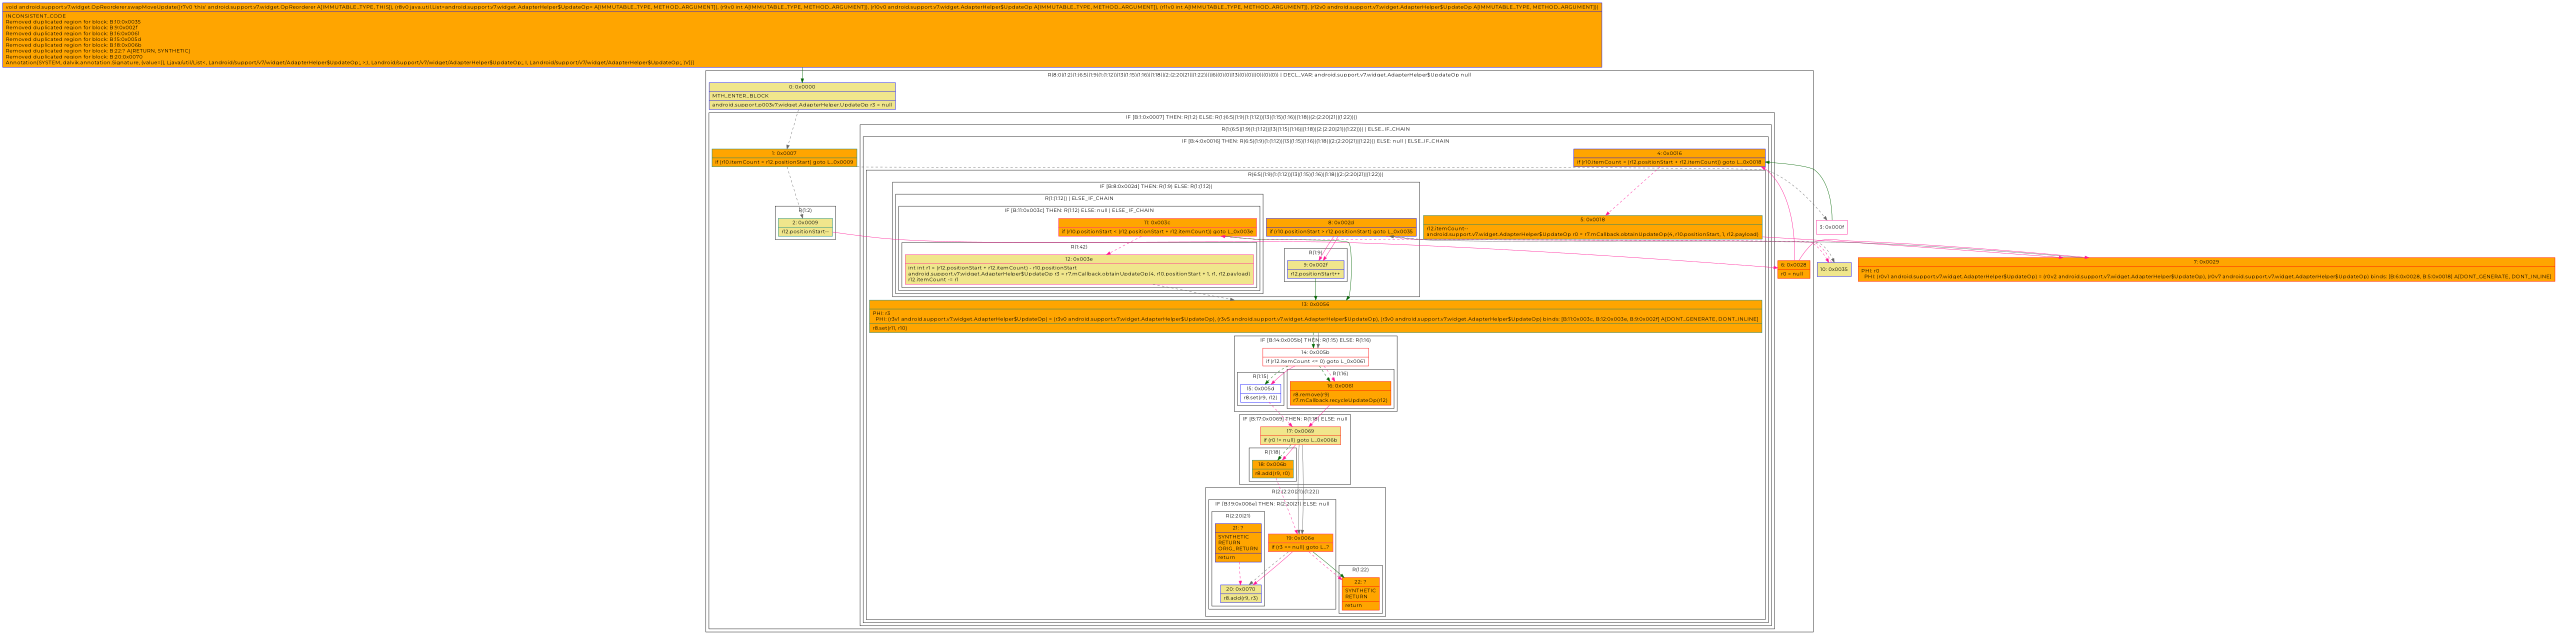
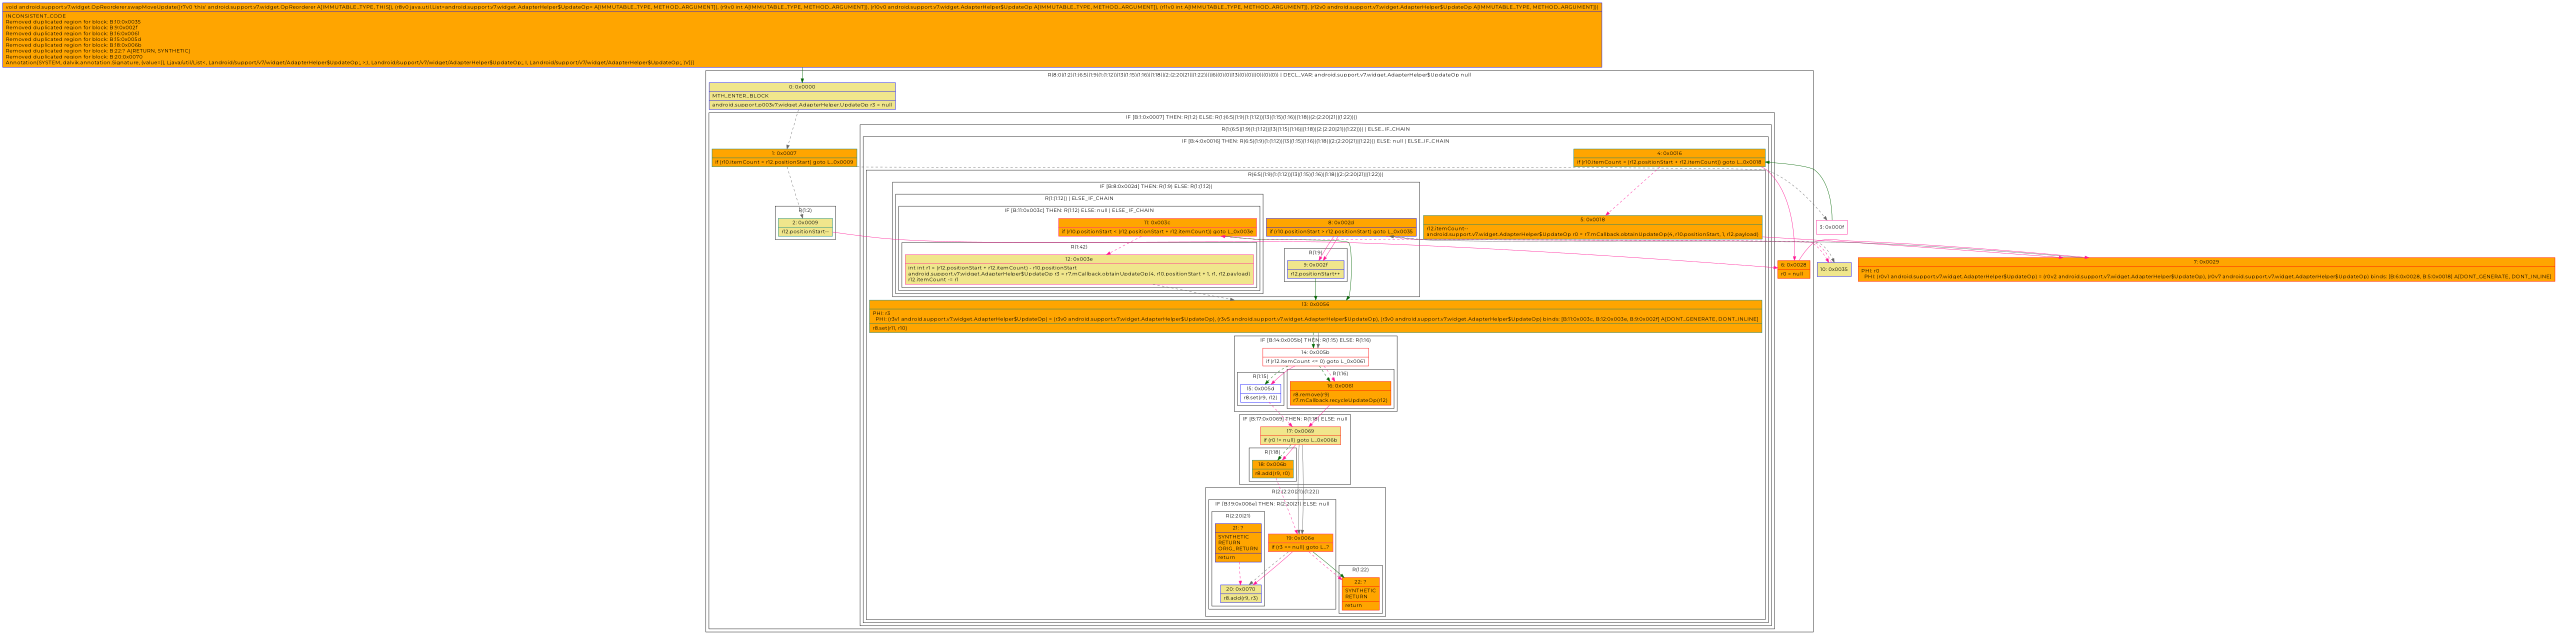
  digraph {
    fontname=Montserrat
    node [color=blue fillcolor=orange fontname=Montserrat shape=record style=filled]
    edge [color=deeppink fontname=Montserrat style=solid]
    n1 [color=teal fillcolor=khaki label="{2\:\ 0x0009|r12.positionStart\-\-\l}"]
    n2 [fillcolor=khaki label="{9\:\ 0x002f|r12.positionStart++\l}"]
    n3 [color=deeppink fillcolor=khaki label="{12\:\ 0x003e|int int r1 = (r12.positionStart + r12.itemCount) \- r10.positionStart\landroid.support.v7.widget.AdapterHelper$UpdateOp r3 = r7.mCallback.obtainUpdateOp(4, r10.positionStart + 1, r1, r12.payload)\lr12.itemCount \-= r1\l}"]
    n4 [color=deeppink label="{11\:\ 0x003c|if (r10.positionStart \< (r12.positionStart + r12.itemCount)) goto L_0x003e\l}"]
    n5 [label="{8\:\ 0x002d|if (r10.positionStart \> r12.positionStart) goto L_0x0035\l}"]
    n6 [fillcolor=white label="{15\:\ 0x005d|r8.set(r9, r12)\l}"]
    n7 [color=red label="{16\:\ 0x0061|r8.remove(r9)\lr7.mCallback.recycleUpdateOp(r12)\l}"]
    n8 [color=red fillcolor=white label="{14\:\ 0x005b|if (r12.itemCount \<= 0) goto L_0x0061\l}"]
    n9 [color=teal label="{18\:\ 0x006b|r8.add(r9, r0)\l}"]
    n10 [color=red fillcolor=khaki label="{17\:\ 0x0069|if (r0 != null) goto L_0x006b\l}"]
    n11 [fillcolor=khaki label="{20\:\ 0x0070|r8.add(r9, r3)\l}"]
    n12 [label="{21\:\ ?|SYNTHETIC\lRETURN\lORIG_RETURN\l|return\l}"]
    n13 [color=deeppink label="{19\:\ 0x006e|if (r3 == null) goto L_?\l}"]
    n14 [color=red label="{22\:\ ?|SYNTHETIC\lRETURN\l|return\l}"]
    n15 [color=teal label="{5\:\ 0x0018|r12.itemCount\-\-\landroid.support.v7.widget.AdapterHelper$UpdateOp r0 = r7.mCallback.obtainUpdateOp(4, r10.positionStart, 1, r12.payload)\l}"]
    n16 [color=teal label="{13\:\ 0x0056|PHI: r3 \l  PHI: (r3v1 android.support.v7.widget.AdapterHelper$UpdateOp) = (r3v0 android.support.v7.widget.AdapterHelper$UpdateOp), (r3v5 android.support.v7.widget.AdapterHelper$UpdateOp), (r3v0 android.support.v7.widget.AdapterHelper$UpdateOp) binds: [B:11:0x003c, B:12:0x003e, B:9:0x002f] A[DONT_GENERATE, DONT_INLINE]\l|r8.set(r11, r10)\l}"]
-   n17 [label="{4\:\ 0x0016|if (r10.itemCount \< (r12.positionStart + r12.itemCount)) goto L_0x0018\l}"]
+   n17 [color=teal label="{4\:\ 0x0016|if (r10.itemCount \< (r12.positionStart + r12.itemCount)) goto L_0x0018\l}"]
    n18 [color=teal label="{1\:\ 0x0007|if (r10.itemCount \< r12.positionStart) goto L_0x0009\l}"]
    n19 [fillcolor=khaki label="{0\:\ 0x0000|MTH_ENTER_BLOCK\l|android.support.p003v7.widget.AdapterHelper.UpdateOp r3 = null\l}"]
    n20 [color=red label="{6\:\ 0x0028|r0 = null\l}"]
    n21 [fillcolor=khaki label="{10\:\ 0x0035}"]
    n22 [color=red label="{7\:\ 0x0029|PHI: r0 \l  PHI: (r0v1 android.support.v7.widget.AdapterHelper$UpdateOp) = (r0v2 android.support.v7.widget.AdapterHelper$UpdateOp), (r0v7 android.support.v7.widget.AdapterHelper$UpdateOp) binds: [B:6:0x0028, B:5:0x0018] A[DONT_GENERATE, DONT_INLINE]\l}"]
    n23 [color=deeppink fillcolor=white label="{3\:\ 0x000f}"]
    n24 [label="{void android.support.v7.widget.OpReorderer.swapMoveUpdate((r7v0 'this' android.support.v7.widget.OpReorderer A[IMMUTABLE_TYPE, THIS]), (r8v0 java.util.List\<android.support.v7.widget.AdapterHelper$UpdateOp\> A[IMMUTABLE_TYPE, METHOD_ARGUMENT]), (r9v0 int A[IMMUTABLE_TYPE, METHOD_ARGUMENT]), (r10v0 android.support.v7.widget.AdapterHelper$UpdateOp A[IMMUTABLE_TYPE, METHOD_ARGUMENT]), (r11v0 int A[IMMUTABLE_TYPE, METHOD_ARGUMENT]), (r12v0 android.support.v7.widget.AdapterHelper$UpdateOp A[IMMUTABLE_TYPE, METHOD_ARGUMENT]))  | INCONSISTENT_CODE\lRemoved duplicated region for block: B:10:0x0035 \lRemoved duplicated region for block: B:9:0x002f \lRemoved duplicated region for block: B:16:0x0061 \lRemoved duplicated region for block: B:15:0x005d \lRemoved duplicated region for block: B:18:0x006b \lRemoved duplicated region for block: B:22:? A[RETURN, SYNTHETIC]\lRemoved duplicated region for block: B:20:0x0070 \lAnnotation[SYSTEM, dalvik.annotation.Signature, \{value=[(, Ljava\/util\/List\<, Landroid\/support\/v7\/widget\/AdapterHelper$UpdateOp;, \>;I, Landroid\/support\/v7\/widget\/AdapterHelper$UpdateOp;, I, Landroid\/support\/v7\/widget\/AdapterHelper$UpdateOp;, )V]\}]\l}"]
    subgraph cluster_1 {
      label="R(8:0|(1:2)(1:(6:5|(1:9)(1:(1:12))|13|(1:15)(1:16)|(1:18)|(2:(2:20|21)|(1:22))))|6|(0)(0)|13|(0)(0)|(0)|(0)(0)) | DECL_VAR: android.support.v7.widget.AdapterHelper$UpdateOp null\l"
      n19
      n20
      subgraph cluster_2 {
        label="IF [B:1:0x0007] THEN: R(1:2) ELSE: R(1:(6:5|(1:9)(1:(1:12))|13|(1:15)(1:16)|(1:18)|(2:(2:20|21)|(1:22))))"
        n18
        subgraph cluster_3 {
          label="R(1:2)"
          n1
        }
        subgraph cluster_4 {
          label="R(1:(6:5|(1:9)(1:(1:12))|13|(1:15)(1:16)|(1:18)|(2:(2:20|21)|(1:22)))) | ELSE_IF_CHAIN\l"
          subgraph cluster_5 {
            label="IF [B:4:0x0016] THEN: R(6:5|(1:9)(1:(1:12))|13|(1:15)(1:16)|(1:18)|(2:(2:20|21)|(1:22))) ELSE: null | ELSE_IF_CHAIN\l"
            n17
            subgraph cluster_6 {
              label="R(6:5|(1:9)(1:(1:12))|13|(1:15)(1:16)|(1:18)|(2:(2:20|21)|(1:22)))"
              n15
              n16
              subgraph cluster_7 {
                label="IF [B:8:0x002d] THEN: R(1:9) ELSE: R(1:(1:12))"
                n5
                subgraph cluster_8 {
                  label="R(1:9)"
                  n2
                }
                subgraph cluster_9 {
                  label="R(1:(1:12)) | ELSE_IF_CHAIN\l"
                  subgraph cluster_10 {
                    label="IF [B:11:0x003c] THEN: R(1:12) ELSE: null | ELSE_IF_CHAIN\l"
                    n4
                    subgraph cluster_11 {
                      label="R(1:42)"
                      n3
                    }
                  }
                }
              }
              subgraph cluster_12 {
                label="IF [B:14:0x005b] THEN: R(1:15) ELSE: R(1:16)"
                n8
                subgraph cluster_13 {
                  label="R(1:15)"
                  n6
                }
                subgraph cluster_14 {
                  label="R(1:16)"
                  n7
                }
              }
              subgraph cluster_15 {
                label="IF [B:17:0x0069] THEN: R(1:18) ELSE: null"
                n10
                subgraph cluster_16 {
                  label="R(1:18)"
                  n9
                }
              }
              subgraph cluster_17 {
                label="R(2:(2:20|21)|(1:22))"
                subgraph cluster_18 {
                  label="IF [B:19:0x006e] THEN: R(2:20|21) ELSE: null"
                  n13
                  subgraph cluster_19 {
                    label="R(2:20|21)"
                    n11
                    n12
                  }
                }
                subgraph cluster_20 {
                  label="R(1:22)"
                  n14
                }
              }
            }
          }
        }
      }
      subgraph cluster_21 {
        label="IF [B:8:0x002d] THEN: R(0) ELSE: R(0)"
        subgraph cluster_22 {
          label="R(0)"
        }
        subgraph cluster_23 {
          label="R(0)"
        }
      }
      subgraph cluster_24 {
        label="IF [B:14:0x005b] THEN: R(0) ELSE: R(0)"
        subgraph cluster_25 {
          label="R(0)"
        }
        subgraph cluster_26 {
          label="R(0)"
        }
      }
      subgraph cluster_27 {
        label="IF [B:17:0x0069] THEN: R(0) ELSE: null"
        subgraph cluster_28 {
          label="R(0)"
        }
      }
      subgraph cluster_29 {
        label="IF [B:19:0x006e] THEN: R(0) ELSE: R(0)"
        subgraph cluster_30 {
          label="R(0)"
        }
        subgraph cluster_31 {
          label="R(0)"
        }
      }
    }
    n1 -> n20
    n2 -> n16 [color=darkgreen]
    n3 -> n16 [color=gray40 style=dashed]
    n4 -> n3 [style=dashed]
    n4 -> n16 [color=darkgreen]
    n5 -> n2
    n5 -> n2
    n5 -> n21 [style=dashed]
    n5 -> n21 [color=gray40 style=dashed]
    n6 -> n10 [style=dashed]
    n7 -> n10
    n8 -> n6 [color=darkgreen style=dashed]
    n8 -> n6
    n8 -> n7 [color=darkgreen style=dashed]
    n8 -> n7 [style=dashed]
    n9 -> n13 [style=dashed]
    n10 -> n9 [color=darkgreen style=dashed]
    n10 -> n9
    n10 -> n13 [color=gray40]
    n10 -> n13 [color=gray40]
    n12 -> n11 [style=dashed]
    n13 -> n11 [color=gray40 style=dashed]
    n13 -> n11
    n13 -> n14 [style=dashed]
    n13 -> n14 [color=darkgreen]
    n15 -> n22
    n16 -> n8 [color=darkgreen style=dashed]
    n16 -> n8 [color=gray40]
    n17 -> n15 [style=dashed]
-   n20 -> n17
+   n17 -> n20
    n18 -> n1 [color=gray40 style=dashed]
    n18 -> n23 [color=gray40 style=dashed]
    n19 -> n18 [color=gray40 style=dashed]
    n20 -> n22
    n21 -> n4 [style=dashed]
    n22 -> n5 [color=gray40]
    n23 -> n17 [color=darkgreen]
    n24 -> n19 [color=darkgreen]
  }
